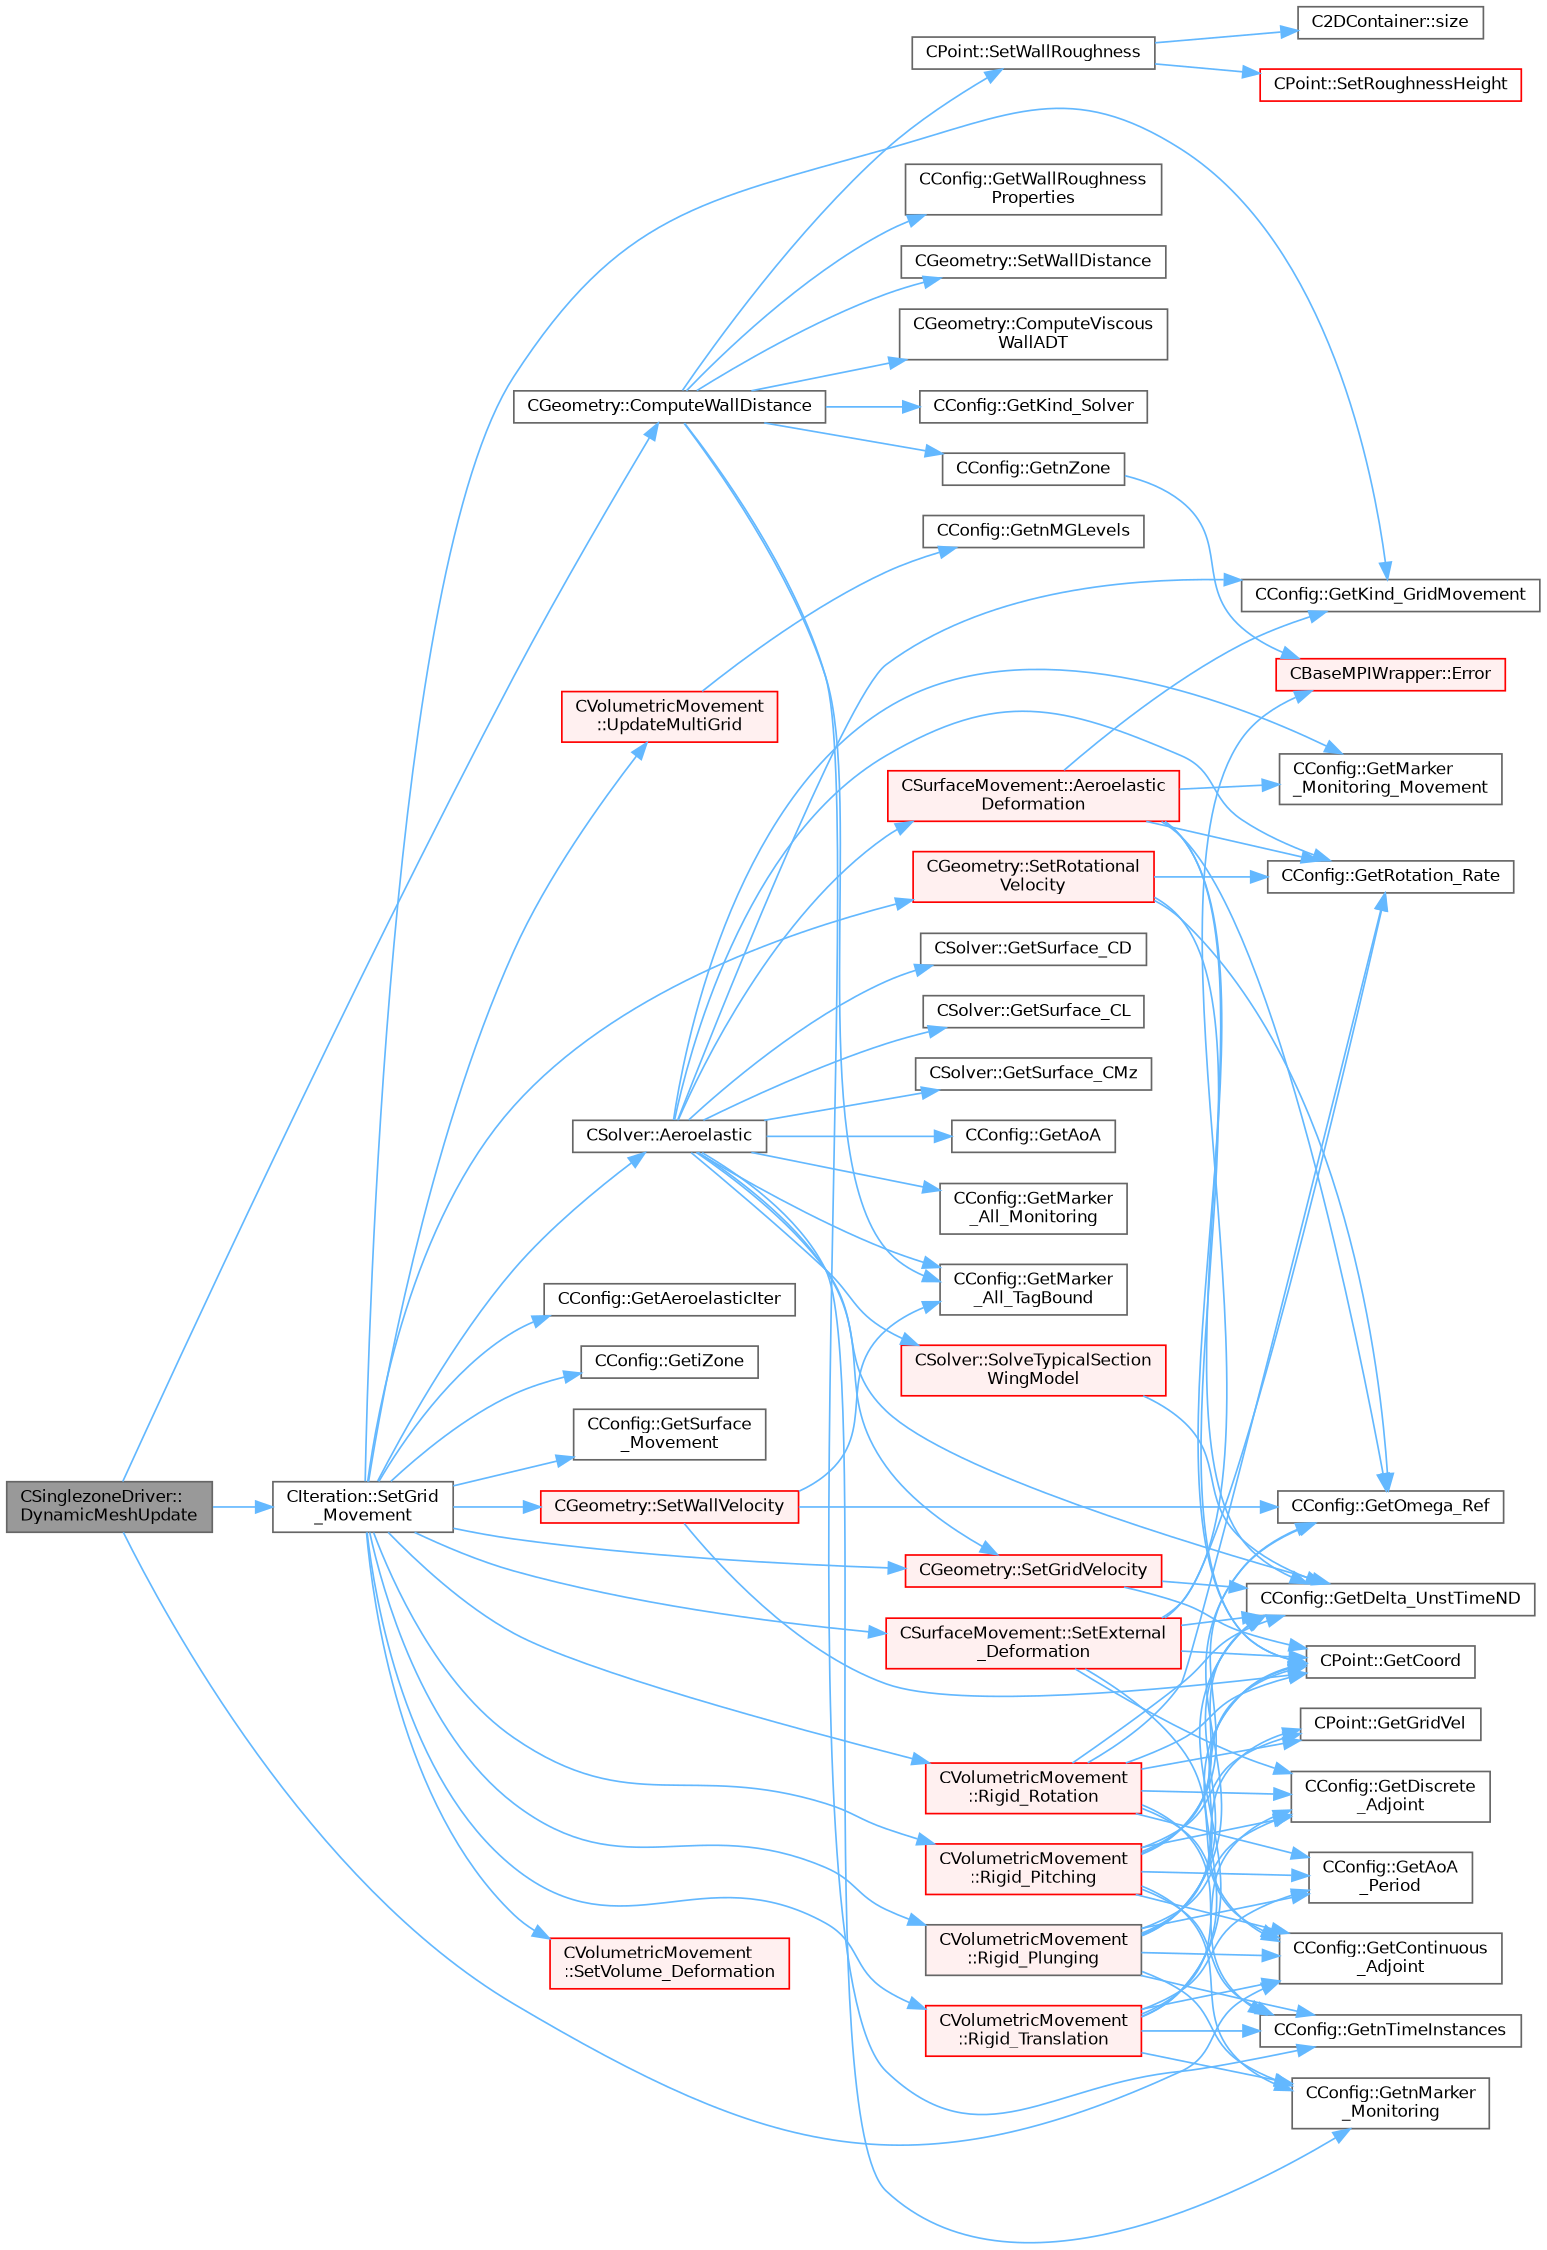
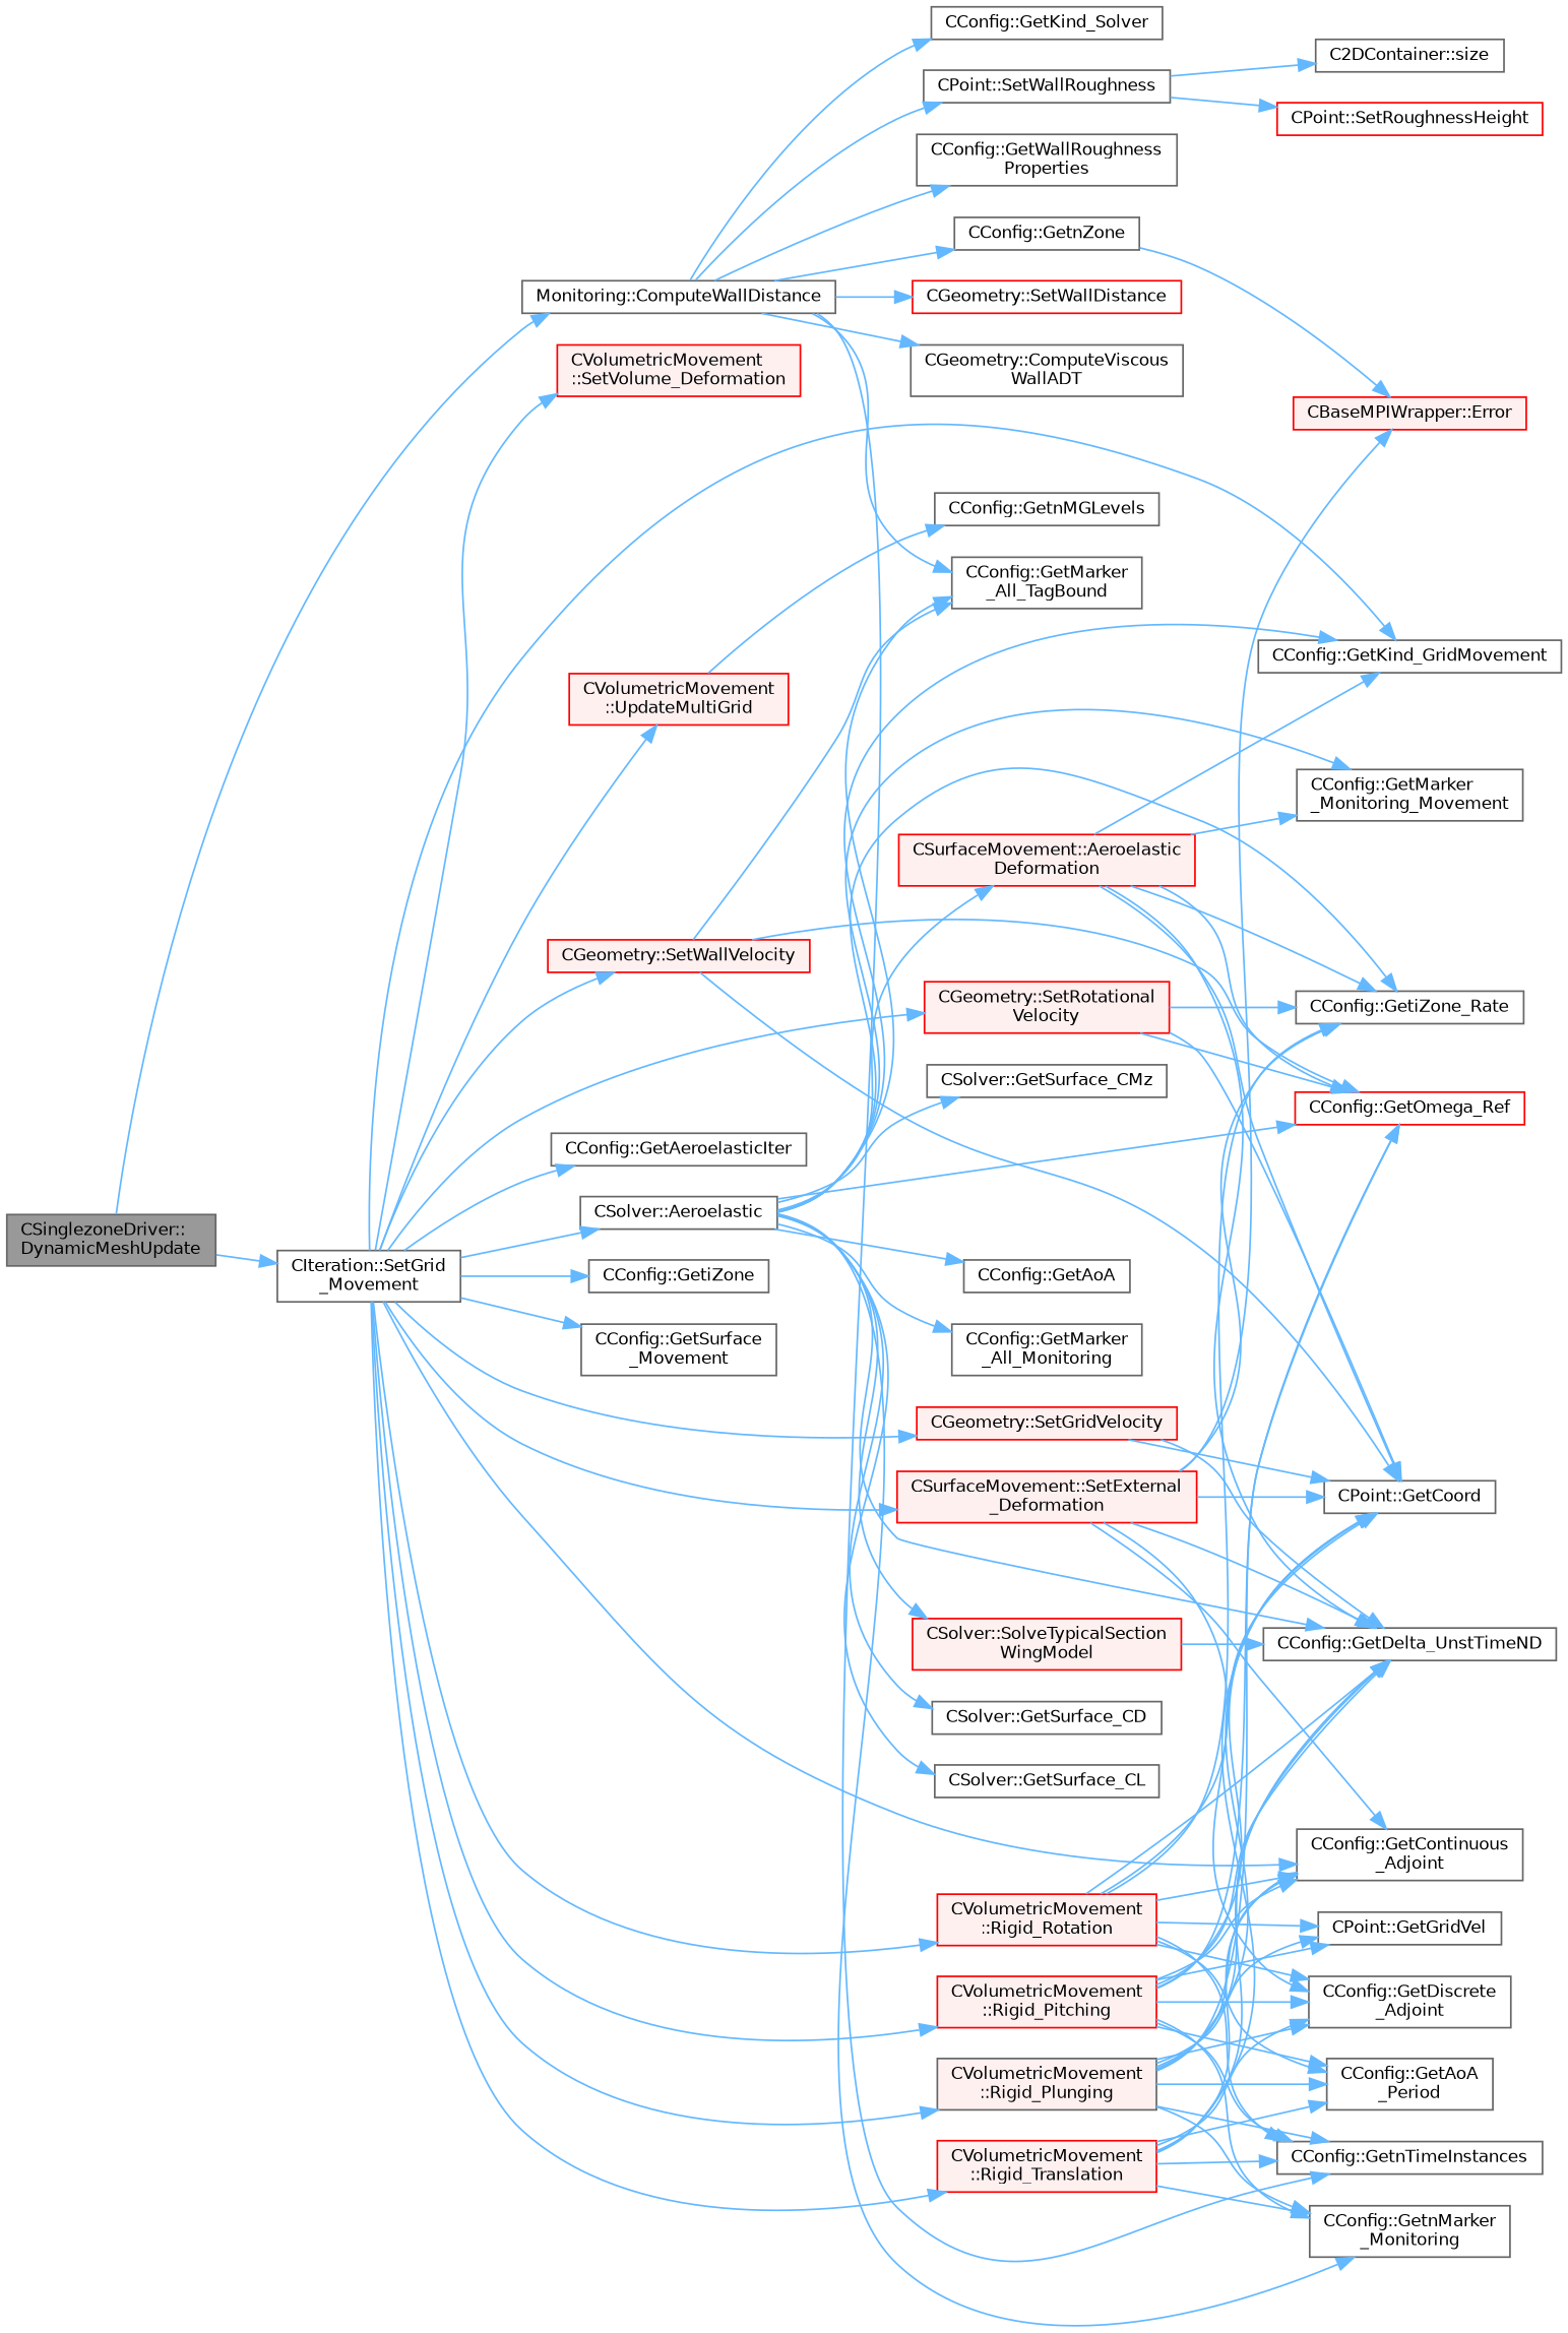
  digraph {
    rankdir=LR
    node [color=grey40 fillcolor=white fontname=Helvetica fontsize=10 shape=box style=filled]
    edge [color=steelblue1 fontname=Helvetica fontsize=10 labelfontname=Helvetica labelfontsize=10 style=solid]
    n1 [color=gray40 fillcolor=grey60 fontcolor=black height=0.2 label="CSinglezoneDriver::\lDynamicMeshUpdate" width=0.4]
-   n2 [height=0.2 label="CGeometry::ComputeWallDistance" width=0.4]
+   n2 [height=0.2 label="Monitoring::ComputeWallDistance" width=0.4]
    n3 [height=0.2 label="CIteration::SetGrid\l_Movement" width=0.4]
    n4 [height=0.2 label="CGeometry::ComputeViscous\lWallADT" width=0.4]
    n5 [height=0.2 label="CConfig::GetKind_Solver" width=0.4]
    n6 [height=0.2 label="CConfig::GetMarker\l_All_TagBound" width=0.4]
    n7 [height=0.2 label="CConfig::GetnTimeInstances" width=0.4]
    n8 [height=0.2 label="CConfig::GetnZone" width=0.4]
    n9 [height=0.2 label="CConfig::GetWallRoughness\lProperties" width=0.4]
-   n10 [height=0.2 label="CGeometry::SetWallDistance" width=0.4]
+   n10 [color=red height=0.2 label="CGeometry::SetWallDistance" width=0.4]
    n11 [height=0.2 label="CPoint::SetWallRoughness" width=0.4]
    n12 [height=0.2 label="CSolver::Aeroelastic" width=0.4]
    n13 [height=0.2 label="CConfig::GetKind_GridMovement" width=0.4]
    n14 [height=0.2 label="CConfig::GetAeroelasticIter" width=0.4]
    n15 [height=0.2 label="CConfig::GetContinuous\l_Adjoint" width=0.4]
    n16 [height=0.2 label="CConfig::GetiZone" width=0.4]
    n17 [height=0.2 label="CConfig::GetSurface\l_Movement" width=0.4]
    n18 [color=red fillcolor="#FFF0F0" height=0.2 label="CVolumetricMovement\l::Rigid_Pitching" width=0.4]
    n19 [fillcolor="#FFF0F0" height=0.2 label="CVolumetricMovement\l::Rigid_Plunging" width=0.4]
    n20 [color=red fillcolor="#FFF0F0" height=0.2 label="CVolumetricMovement\l::Rigid_Rotation" width=0.4]
    n21 [color=red fillcolor="#FFF0F0" height=0.2 label="CVolumetricMovement\l::Rigid_Translation" width=0.4]
    n22 [color=red fillcolor="#FFF0F0" height=0.2 label="CSurfaceMovement::SetExternal\l_Deformation" width=0.4]
    n23 [color=red fillcolor="#FFF0F0" height=0.2 label="CGeometry::SetGridVelocity" width=0.4]
    n24 [color=red fillcolor="#FFF0F0" height=0.2 label="CGeometry::SetRotational\lVelocity" width=0.4]
    n25 [color=red fillcolor="#FFF0F0" height=0.2 label="CVolumetricMovement\l::SetVolume_Deformation" width=0.4]
    n26 [color=red fillcolor="#FFF0F0" height=0.2 label="CGeometry::SetWallVelocity" width=0.4]
    n27 [color=red fillcolor="#FFF0F0" height=0.2 label="CVolumetricMovement\l::UpdateMultiGrid" width=0.4]
    n28 [color=red fillcolor="#FFF0F0" height=0.2 label="CBaseMPIWrapper::Error" width=0.4]
    n29 [color=red height=0.2 label="CPoint::SetRoughnessHeight" width=0.4]
    n30 [height=0.2 label="C2DContainer::size" width=0.4]
    n31 [color=red fillcolor="#FFF0F0" height=0.2 label="CSurfaceMovement::Aeroelastic\lDeformation" width=0.4]
    n32 [height=0.2 label="CConfig::GetDelta_UnstTimeND" width=0.4]
    n33 [height=0.2 label="CConfig::GetMarker\l_Monitoring_Movement" width=0.4]
-   n34 [height=0.2 label="CConfig::GetOmega_Ref" width=0.4]
-   n35 [height=0.2 label="CConfig::GetRotation_Rate" width=0.4]
+   n34 [color=red height=0.2 label="CConfig::GetOmega_Ref" width=0.4]
+   n35 [height=0.2 label="CConfig::GetiZone_Rate" width=0.4]
    n36 [height=0.2 label="CConfig::GetAoA" width=0.4]
    n37 [height=0.2 label="CConfig::GetMarker\l_All_Monitoring" width=0.4]
    n38 [height=0.2 label="CConfig::GetnMarker\l_Monitoring" width=0.4]
    n39 [height=0.2 label="CSolver::GetSurface_CD" width=0.4]
    n40 [height=0.2 label="CSolver::GetSurface_CL" width=0.4]
    n41 [height=0.2 label="CSolver::GetSurface_CMz" width=0.4]
    n42 [color=red fillcolor="#FFF0F0" height=0.2 label="CSolver::SolveTypicalSection\lWingModel" width=0.4]
    n43 [height=0.2 label="CConfig::GetnMGLevels" width=0.4]
    n44 [height=0.2 label="CPoint::GetCoord" width=0.4]
    n45 [height=0.2 label="CConfig::GetDiscrete\l_Adjoint" width=0.4]
    n46 [height=0.2 label="CPoint::GetGridVel" width=0.4]
    n47 [height=0.2 label="CConfig::GetAoA\l_Period" width=0.4]
    n1 -> n2
    n1 -> n3
    n2 -> n4
    n2 -> n5
    n2 -> n6
    n2 -> n7
    n2 -> n8
    n2 -> n9
    n2 -> n10
    n2 -> n11
    n3 -> n12
    n3 -> n13
    n3 -> n14
-   n1 -> n15
+   n3 -> n15
    n3 -> n16
    n3 -> n17
    n3 -> n18
    n3 -> n19
    n3 -> n20
    n3 -> n21
    n3 -> n22
    n3 -> n23
    n3 -> n24
    n3 -> n25
    n3 -> n26
    n3 -> n27
    n8 -> n28
    n11 -> n29
    n11 -> n30
    n12 -> n6
    n12 -> n13
    n12 -> n31
    n12 -> n32
    n12 -> n33
-   n12 -> n23
+   n12 -> n34
    n12 -> n35
    n12 -> n36
    n12 -> n37
    n12 -> n38
    n12 -> n39
    n12 -> n40
    n12 -> n41
    n12 -> n42
    n18 -> n7
    n18 -> n15
    n18 -> n32
    n18 -> n34
    n18 -> n38
    n18 -> n44
    n18 -> n45
    n18 -> n46
    n18 -> n47
    n19 -> n7
    n19 -> n15
    n19 -> n32
    n19 -> n34
    n19 -> n38
    n19 -> n44
    n19 -> n45
    n19 -> n46
    n19 -> n47
    n20 -> n7
    n20 -> n15
    n20 -> n32
    n20 -> n35
    n20 -> n44
    n20 -> n45
    n20 -> n46
    n20 -> n47
    n21 -> n7
    n21 -> n15
    n21 -> n32
    n21 -> n38
    n21 -> n44
    n21 -> n45
    n21 -> n47
    n22 -> n15
    n22 -> n28
    n22 -> n32
    n22 -> n35
    n22 -> n44
    n22 -> n45
    n23 -> n32
    n23 -> n44
    n24 -> n34
    n24 -> n35
    n24 -> n44
    n26 -> n6
    n26 -> n34
    n26 -> n44
    n27 -> n43
    n31 -> n13
    n31 -> n32
    n31 -> n33
    n31 -> n34
    n31 -> n35
    n31 -> n44
    n42 -> n32
  }
